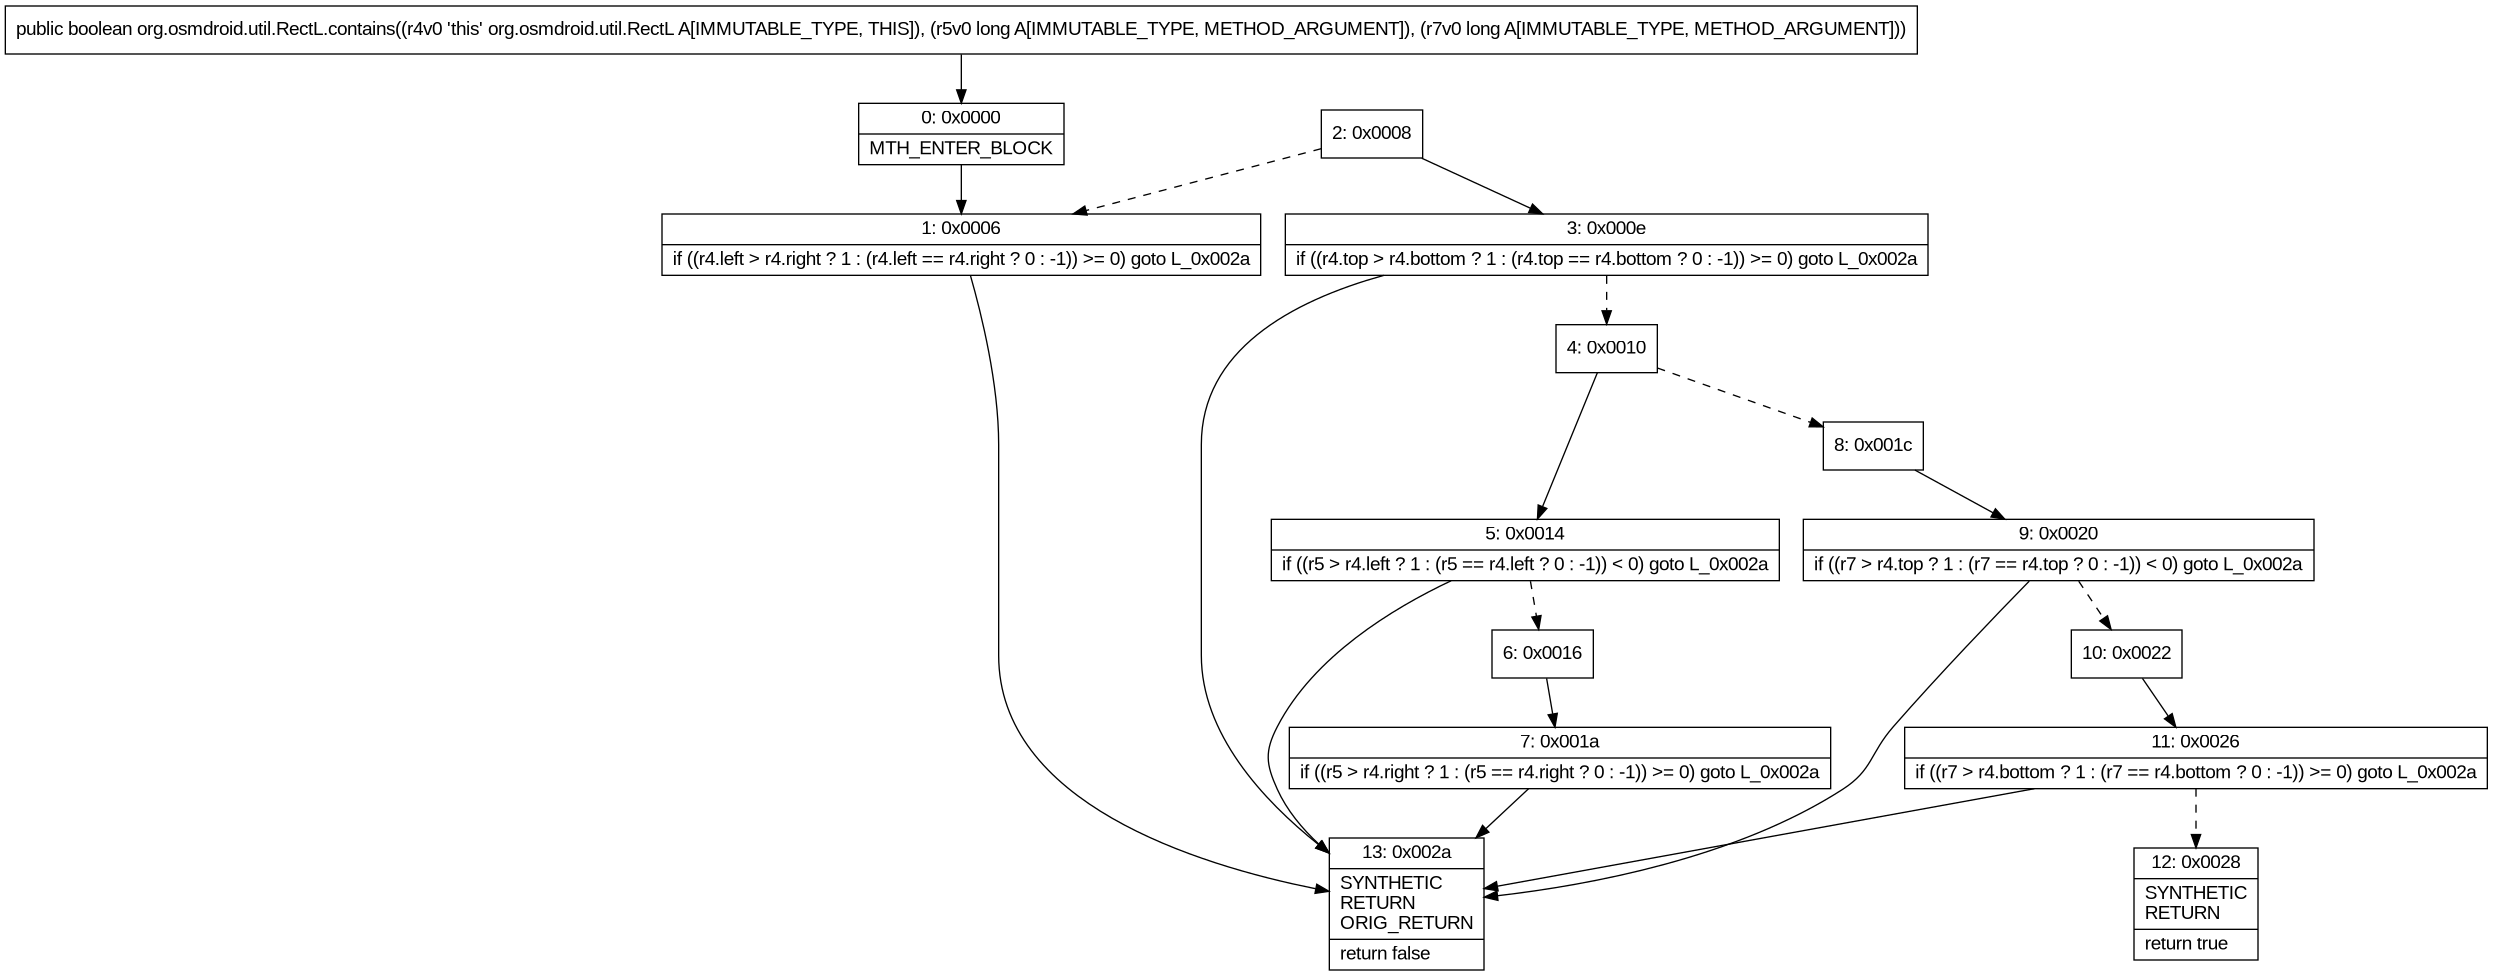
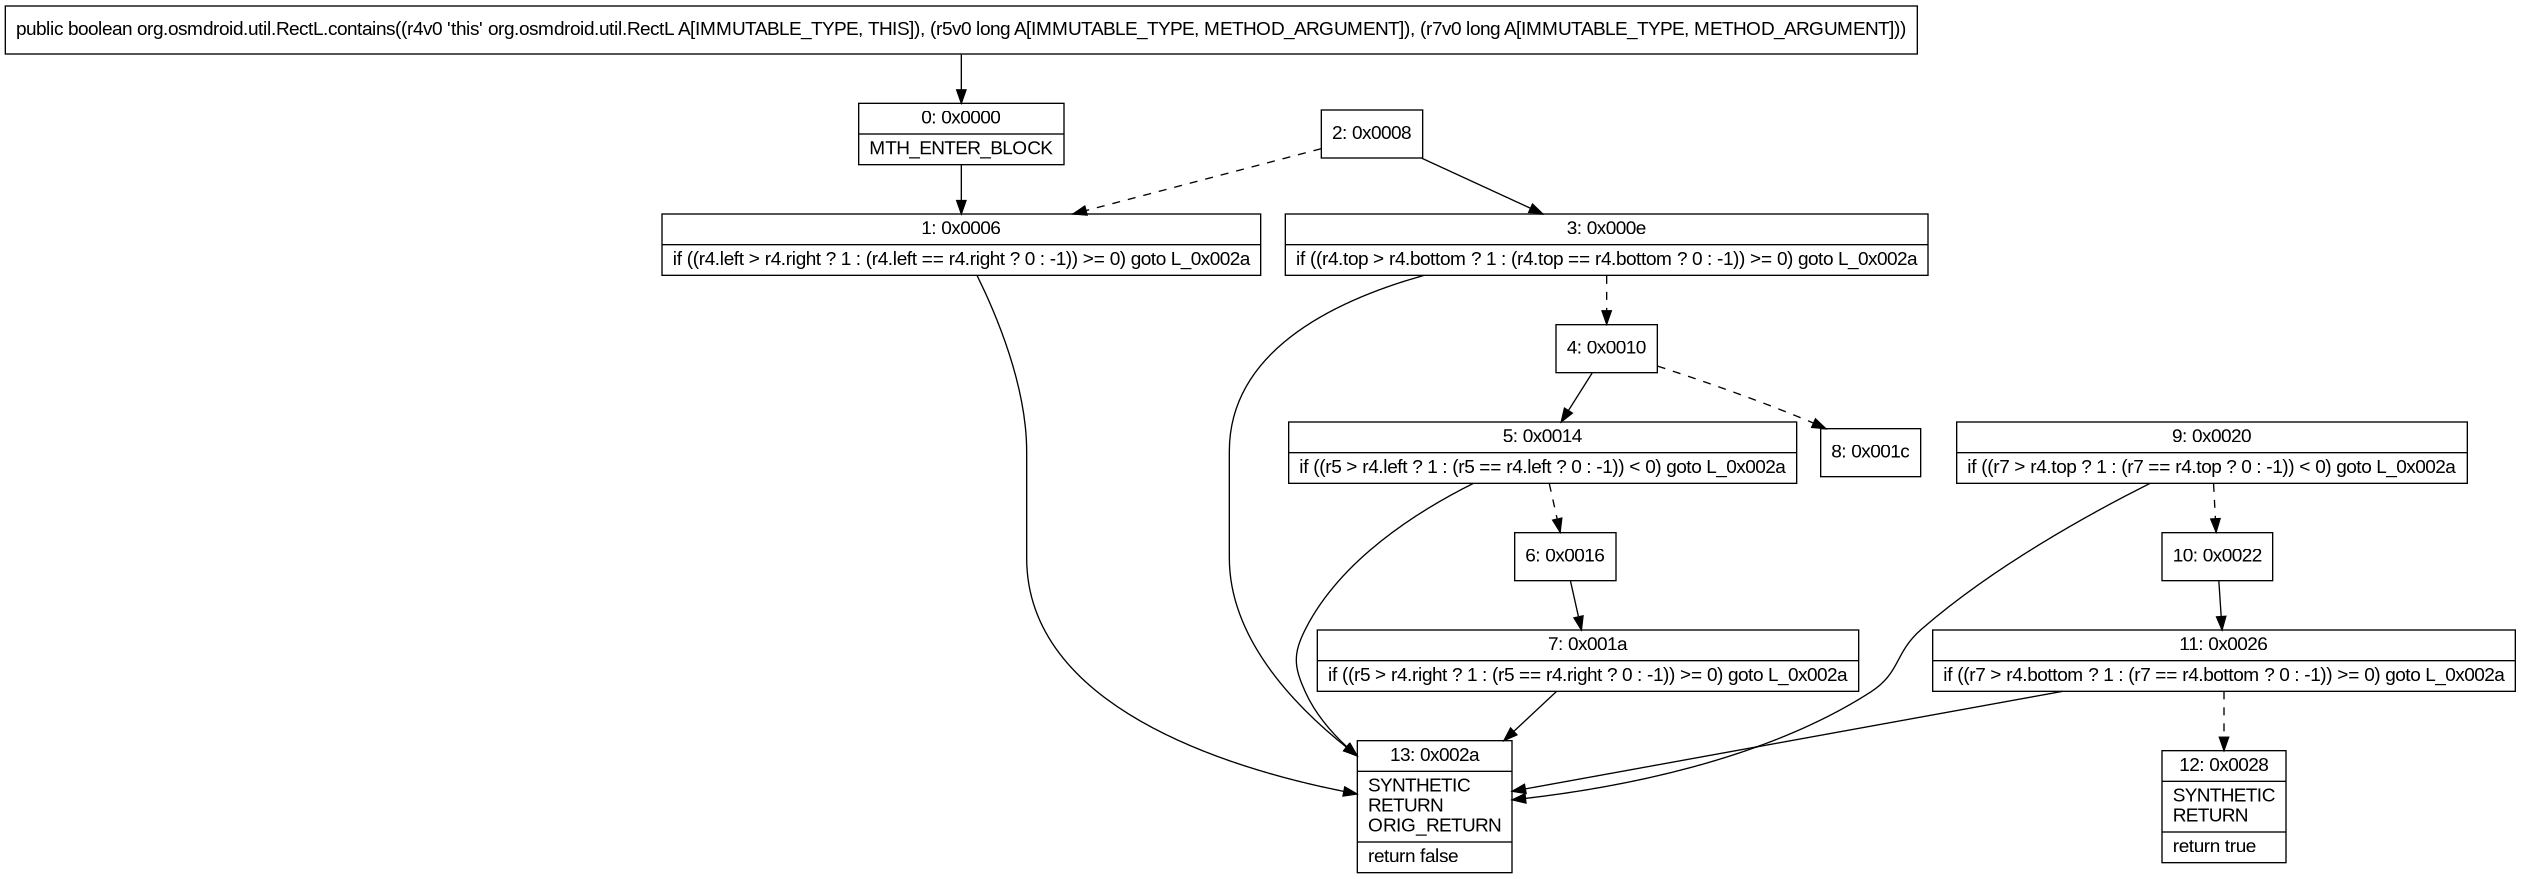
  digraph {
    fontname="Liberation Sans"
    node [fontname="Liberation Sans" shape=record]
    edge [fontname="Liberation Sans"]
    n1 [label="{0\:\ 0x0000|MTH_ENTER_BLOCK\l}"]
    n2 [label="{1\:\ 0x0006|if ((r4.left \> r4.right ? 1 : (r4.left == r4.right ? 0 : \-1)) \>= 0) goto L_0x002a\l}"]
    n3 [label="{13\:\ 0x002a|SYNTHETIC\lRETURN\lORIG_RETURN\l|return false\l}"]
    n4 [label="{2\:\ 0x0008}"]
    n5 [label="{3\:\ 0x000e|if ((r4.top \> r4.bottom ? 1 : (r4.top == r4.bottom ? 0 : \-1)) \>= 0) goto L_0x002a\l}"]
    n6 [label="{4\:\ 0x0010}"]
    n7 [label="{5\:\ 0x0014|if ((r5 \> r4.left ? 1 : (r5 == r4.left ? 0 : \-1)) \< 0) goto L_0x002a\l}"]
    n8 [label="{8\:\ 0x001c}"]
    n9 [label="{6\:\ 0x0016}"]
    n10 [label="{7\:\ 0x001a|if ((r5 \> r4.right ? 1 : (r5 == r4.right ? 0 : \-1)) \>= 0) goto L_0x002a\l}"]
    n11 [label="{9\:\ 0x0020|if ((r7 \> r4.top ? 1 : (r7 == r4.top ? 0 : \-1)) \< 0) goto L_0x002a\l}"]
    n12 [label="{10\:\ 0x0022}"]
    n13 [label="{11\:\ 0x0026|if ((r7 \> r4.bottom ? 1 : (r7 == r4.bottom ? 0 : \-1)) \>= 0) goto L_0x002a\l}"]
    n14 [label="{12\:\ 0x0028|SYNTHETIC\lRETURN\l|return true\l}"]
    n15 [label="{public boolean org.osmdroid.util.RectL.contains((r4v0 'this' org.osmdroid.util.RectL A[IMMUTABLE_TYPE, THIS]), (r5v0 long A[IMMUTABLE_TYPE, METHOD_ARGUMENT]), (r7v0 long A[IMMUTABLE_TYPE, METHOD_ARGUMENT])) }"]
    n1 -> n2
    n2 -> n3
    n4 -> n2 [style=dashed]
    n4 -> n5
    n5 -> n3
    n5 -> n6 [style=dashed]
    n6 -> n7
    n6 -> n8 [style=dashed]
    n7 -> n3
    n7 -> n9 [style=dashed]
-   n8 -> n11
    n9 -> n10
    n10 -> n3
    n11 -> n3
    n11 -> n12 [style=dashed]
    n12 -> n13
    n13 -> n3
    n13 -> n14 [style=dashed]
    n15 -> n1
  }
